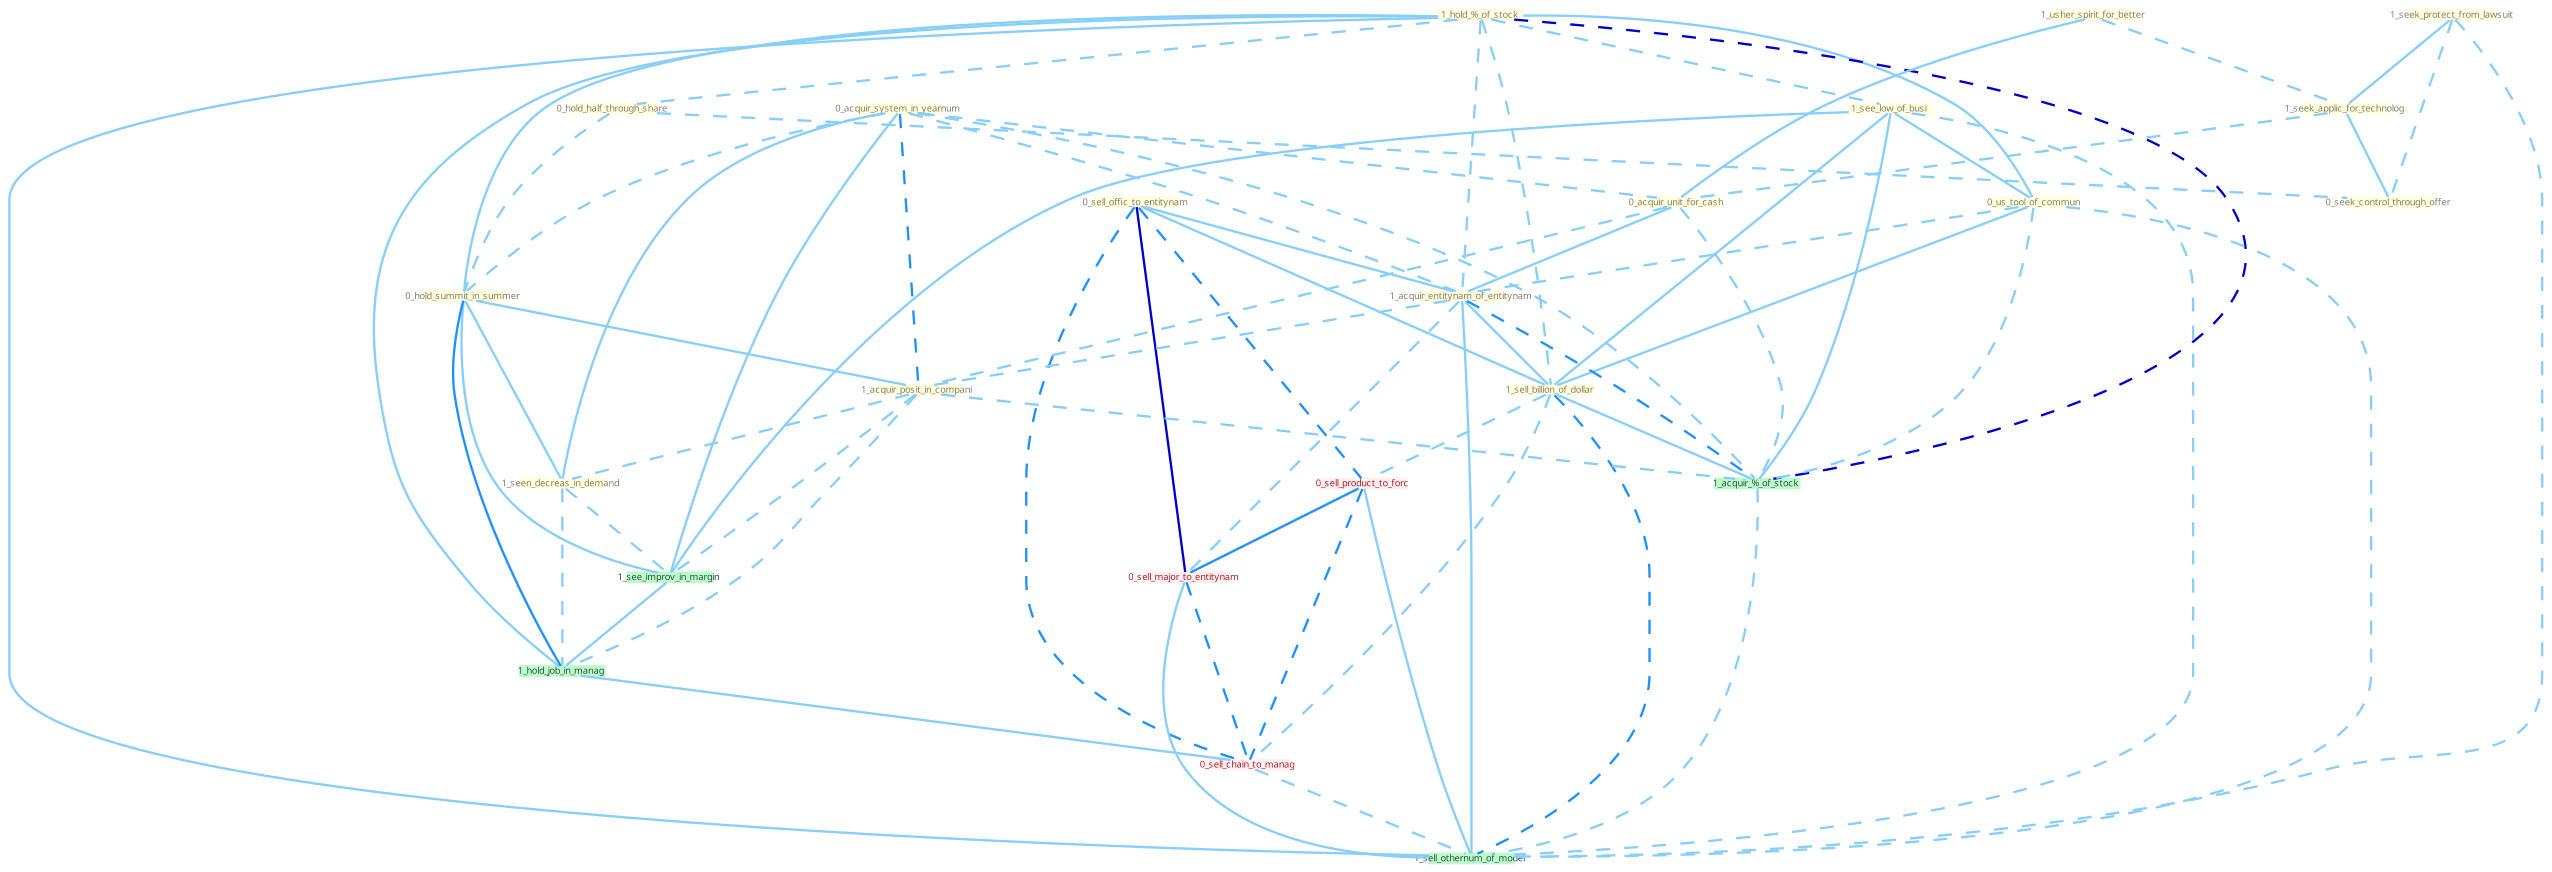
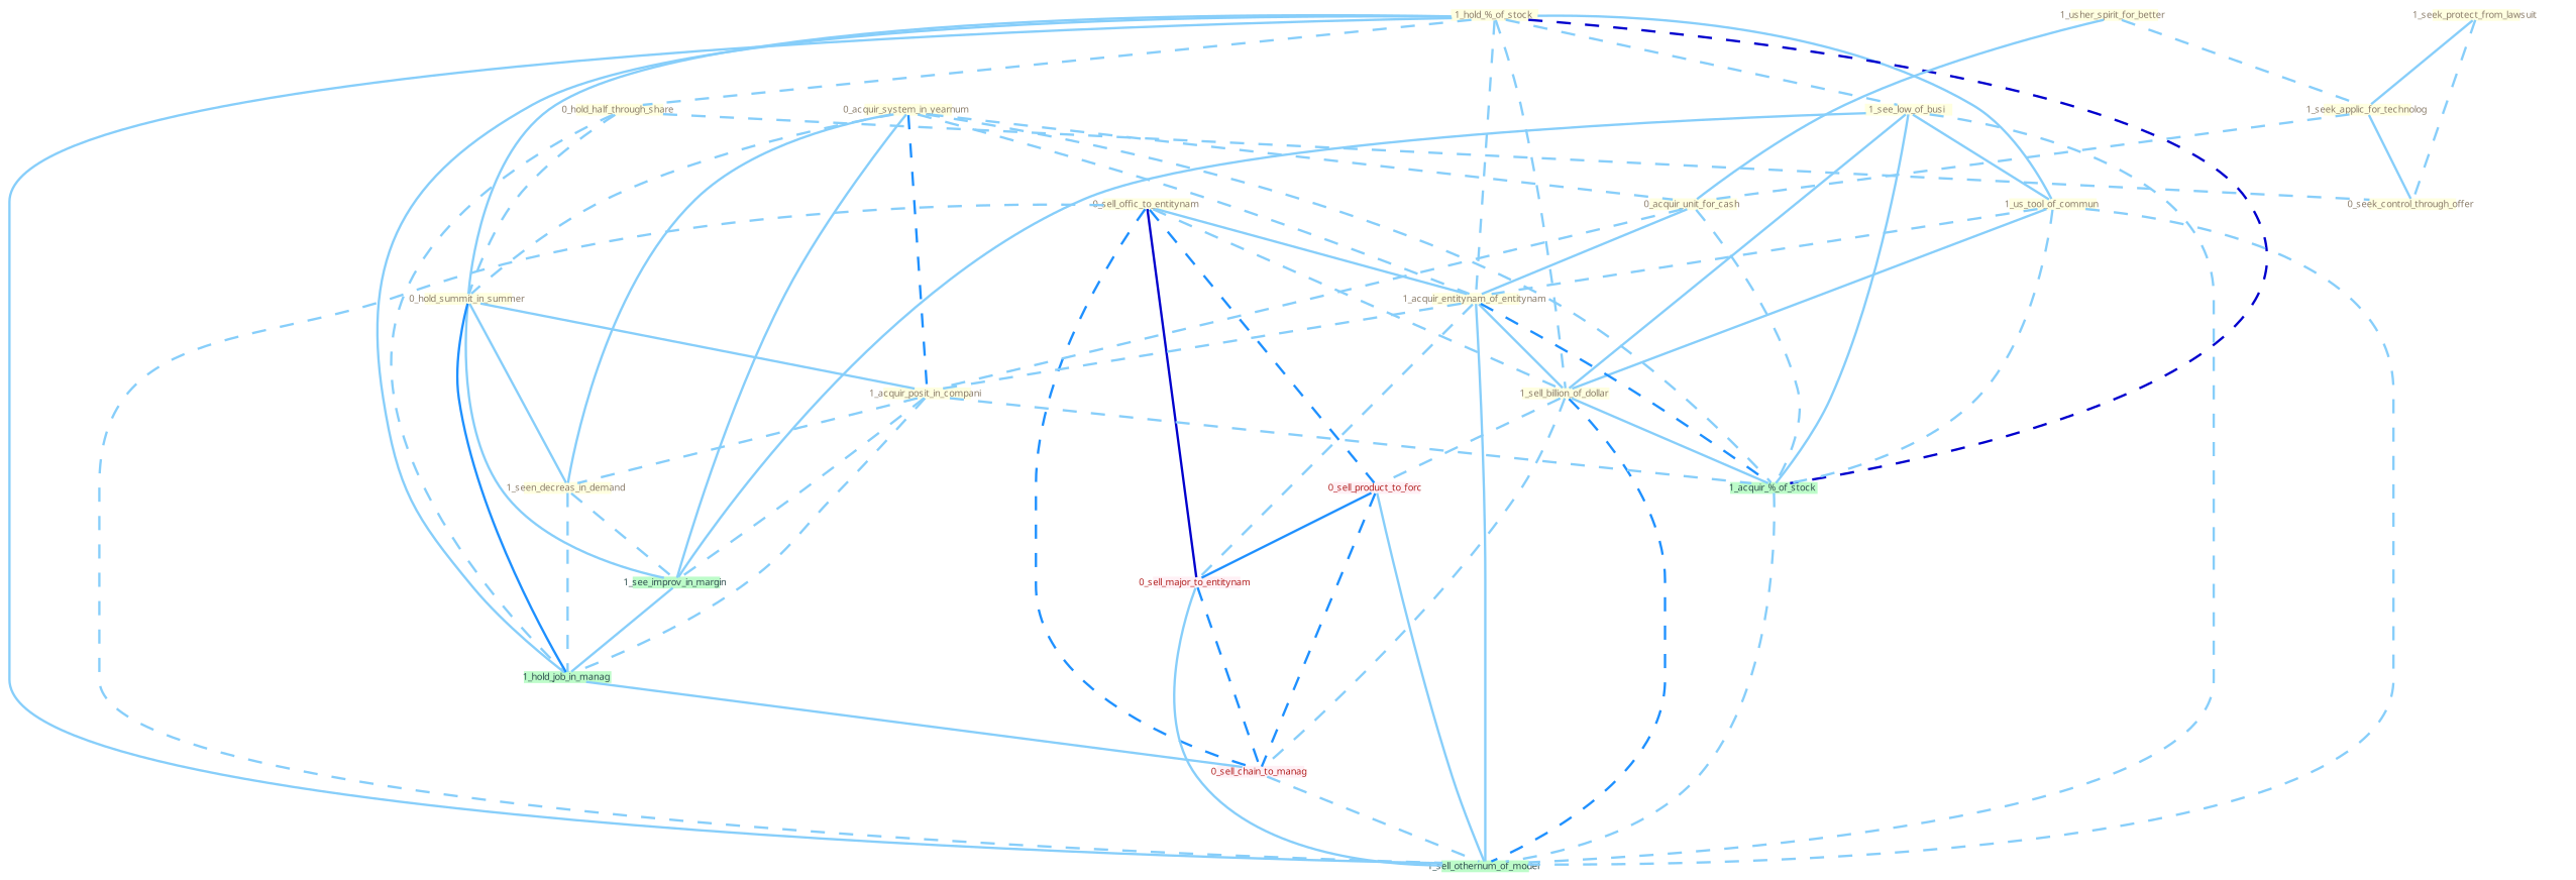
  graph {
    fontname="Noto Sans"
    node [color="#ffffe0" fixedsize=true fontcolor="#8b7d6b" fontname="Noto Sans" fontsize=4 shape=polygon style=filled]
    edge [color="#87cefa" fontname="Noto Sans" style=dashed w=1]
    "0_acquir_system_in_yearnum " [height=.06 width=.5]
    "1_hold_%_of_stock " [height=.06 width=.5]
    "0_hold_half_through_share " [height=.06 width=.5]
    "1_seek_protect_from_lawsuit " [height=.06 width=.5]
    "1_usher_spirit_for_better " [height=.06 width=.5]
    "0_sell_offic_to_entitynam " [height=.06 width=.5]
    "0_hold_summit_in_summer " [height=.06 width=.5]
    "1_see_low_of_busi " [height=.06 width=.5]
    "1_seek_applic_for_technolog " [height=.06 width=.5]
-   "1_us_tool_of_commun " [height=.06 width=.5 label="0_us_tool_of_commun"]
+   "1_us_tool_of_commun " [height=.06 width=.5]
    "0_seek_control_through_offer " [height=.06 width=.5]
    "0_acquir_unit_for_cash " [height=.06 width=.5]
    "1_acquir_entitynam_of_entitynam " [height=.06 width=.5]
    "1_sell_billion_of_dollar " [height=.06 width=.5]
    "1_acquir_posit_in_compani " [height=.06 width=.5]
    "1_seen_decreas_in_demand " [height=.06 width=.5]
    "0_sell_product_to_forc " [color="#fff0f5" fontcolor="#b22222" height=.06 width=.5]
    "0_sell_major_to_entitynam " [color="#fff0f5" fontcolor="#b22222" height=.06 width=.5]
    "0_sell_chain_to_manag " [color="#fff0f5" fontcolor="#b22222" height=.06 width=.5]
    "1_see_improv_in_margin " [color="#BDFCC9" fontcolor="#2f4f4f" height=.06 width=.5]
    "1_acquir_%_of_stock " [color="#BDFCC9" fontcolor="#2f4f4f" height=.06 width=.5]
    "1_hold_job_in_manag " [color="#BDFCC9" fontcolor="#2f4f4f" height=.06 width=.5]
    "1_sell_othernum_of_model " [color="#BDFCC9" fontcolor="#2f4f4f" height=.06 width=.5]
    subgraph sub_1 {
      "0_acquir_system_in_yearnum "
      "1_hold_%_of_stock "
      "0_hold_half_through_share "
      "1_seek_protect_from_lawsuit "
      "1_usher_spirit_for_better "
      "0_sell_offic_to_entitynam "
      "0_hold_summit_in_summer "
      "1_see_low_of_busi "
      "1_seek_applic_for_technolog "
      "1_us_tool_of_commun "
      "0_seek_control_through_offer "
      "0_acquir_unit_for_cash "
      "1_acquir_entitynam_of_entitynam "
      "1_sell_billion_of_dollar "
      "1_acquir_posit_in_compani "
      "1_seen_decreas_in_demand "
    }
    subgraph sub_2 {
      "0_sell_product_to_forc "
      "0_sell_major_to_entitynam "
      "0_sell_chain_to_manag "
    }
    "0_acquir_system_in_yearnum " -- "0_hold_summit_in_summer "
    "0_acquir_system_in_yearnum " -- "0_acquir_unit_for_cash "
    "0_acquir_system_in_yearnum " -- "1_acquir_entitynam_of_entitynam "
    "0_acquir_system_in_yearnum " -- "1_acquir_posit_in_compani " [color="#1e90ff" w=2]
    "0_acquir_system_in_yearnum " -- "1_seen_decreas_in_demand " [style=solid]
    "0_acquir_system_in_yearnum " -- "1_see_improv_in_margin " [style=solid]
    "0_acquir_system_in_yearnum " -- "1_acquir_%_of_stock "
    "1_hold_%_of_stock " -- "0_hold_half_through_share "
    "1_hold_%_of_stock " -- "0_hold_summit_in_summer " [style=solid]
    "1_hold_%_of_stock " -- "1_see_low_of_busi "
    "1_hold_%_of_stock " -- "1_us_tool_of_commun " [style=solid]
    "1_hold_%_of_stock " -- "1_acquir_entitynam_of_entitynam "
    "1_hold_%_of_stock " -- "1_sell_billion_of_dollar "
    "1_hold_%_of_stock " -- "1_acquir_%_of_stock " [color="#0000cd" w=3]
    "1_hold_%_of_stock " -- "1_hold_job_in_manag " [style=solid]
    "1_hold_%_of_stock " -- "1_sell_othernum_of_model " [style=solid]
    "0_hold_half_through_share " -- "0_hold_summit_in_summer "
    "0_hold_half_through_share " -- "0_seek_control_through_offer "
+   "0_hold_half_through_share " -- "1_hold_job_in_manag "
    "1_seek_protect_from_lawsuit " -- "1_seek_applic_for_technolog " [style=solid]
    "1_seek_protect_from_lawsuit " -- "0_seek_control_through_offer "
    "1_usher_spirit_for_better " -- "1_seek_applic_for_technolog "
    "1_usher_spirit_for_better " -- "0_acquir_unit_for_cash " [style=solid]
    "0_sell_offic_to_entitynam " -- "1_acquir_entitynam_of_entitynam " [style=solid]
-   "0_sell_offic_to_entitynam " -- "1_sell_billion_of_dollar " [style=solid]
+   "0_sell_offic_to_entitynam " -- "1_sell_billion_of_dollar "
    "0_sell_offic_to_entitynam " -- "0_sell_product_to_forc " [color="#1e90ff" w=2]
    "0_sell_offic_to_entitynam " -- "0_sell_major_to_entitynam " [color="#0000cd" style=solid w=3]
    "0_sell_offic_to_entitynam " -- "0_sell_chain_to_manag " [color="#1e90ff" w=2]
-   "1_seek_protect_from_lawsuit " -- "1_sell_othernum_of_model "
+   "0_sell_offic_to_entitynam " -- "1_sell_othernum_of_model "
    "0_hold_summit_in_summer " -- "1_acquir_posit_in_compani " [style=solid]
    "0_hold_summit_in_summer " -- "1_seen_decreas_in_demand " [style=solid]
    "0_hold_summit_in_summer " -- "1_see_improv_in_margin " [style=solid]
    "0_hold_summit_in_summer " -- "1_hold_job_in_manag " [color="#1e90ff" style=solid w=2]
    "1_see_low_of_busi " -- "1_us_tool_of_commun " [style=solid]
    "1_see_low_of_busi " -- "1_sell_billion_of_dollar " [style=solid]
    "1_see_low_of_busi " -- "1_see_improv_in_margin " [style=solid]
    "1_see_low_of_busi " -- "1_acquir_%_of_stock " [style=solid]
    "1_see_low_of_busi " -- "1_sell_othernum_of_model "
    "1_seek_applic_for_technolog " -- "0_seek_control_through_offer " [style=solid]
    "1_seek_applic_for_technolog " -- "0_acquir_unit_for_cash "
    "1_us_tool_of_commun " -- "1_acquir_entitynam_of_entitynam "
    "1_us_tool_of_commun " -- "1_sell_billion_of_dollar " [style=solid]
    "1_us_tool_of_commun " -- "1_acquir_%_of_stock "
    "1_us_tool_of_commun " -- "1_sell_othernum_of_model "
    "0_acquir_unit_for_cash " -- "1_acquir_entitynam_of_entitynam " [style=solid]
    "0_acquir_unit_for_cash " -- "1_acquir_posit_in_compani "
    "0_acquir_unit_for_cash " -- "1_acquir_%_of_stock "
    "1_acquir_entitynam_of_entitynam " -- "1_sell_billion_of_dollar " [style=solid]
    "1_acquir_entitynam_of_entitynam " -- "1_acquir_posit_in_compani "
    "1_acquir_entitynam_of_entitynam " -- "0_sell_major_to_entitynam "
    "1_acquir_entitynam_of_entitynam " -- "1_acquir_%_of_stock " [color="#1e90ff" w=2]
    "1_acquir_entitynam_of_entitynam " -- "1_sell_othernum_of_model " [style=solid]
    "1_sell_billion_of_dollar " -- "0_sell_product_to_forc "
    "1_sell_billion_of_dollar " -- "0_sell_chain_to_manag "
    "1_sell_billion_of_dollar " -- "1_acquir_%_of_stock " [style=solid]
    "1_sell_billion_of_dollar " -- "1_sell_othernum_of_model " [color="#1e90ff" w=2]
    "1_acquir_posit_in_compani " -- "1_seen_decreas_in_demand "
    "1_acquir_posit_in_compani " -- "1_see_improv_in_margin "
    "1_acquir_posit_in_compani " -- "1_acquir_%_of_stock "
    "1_acquir_posit_in_compani " -- "1_hold_job_in_manag "
    "1_seen_decreas_in_demand " -- "1_see_improv_in_margin "
    "1_seen_decreas_in_demand " -- "1_hold_job_in_manag "
    "0_sell_product_to_forc " -- "0_sell_major_to_entitynam " [color="#1e90ff" style=solid w=2]
    "0_sell_product_to_forc " -- "0_sell_chain_to_manag " [color="#1e90ff" w=2]
    "0_sell_product_to_forc " -- "1_sell_othernum_of_model " [style=solid]
    "0_sell_major_to_entitynam " -- "0_sell_chain_to_manag " [color="#1e90ff" w=2]
    "0_sell_major_to_entitynam " -- "1_sell_othernum_of_model " [style=solid]
    "0_sell_chain_to_manag " -- "1_sell_othernum_of_model "
    "1_see_improv_in_margin " -- "1_hold_job_in_manag " [style=solid]
    "1_acquir_%_of_stock " -- "1_sell_othernum_of_model "
    "1_hold_job_in_manag " -- "0_sell_chain_to_manag " [style=solid]
  }
